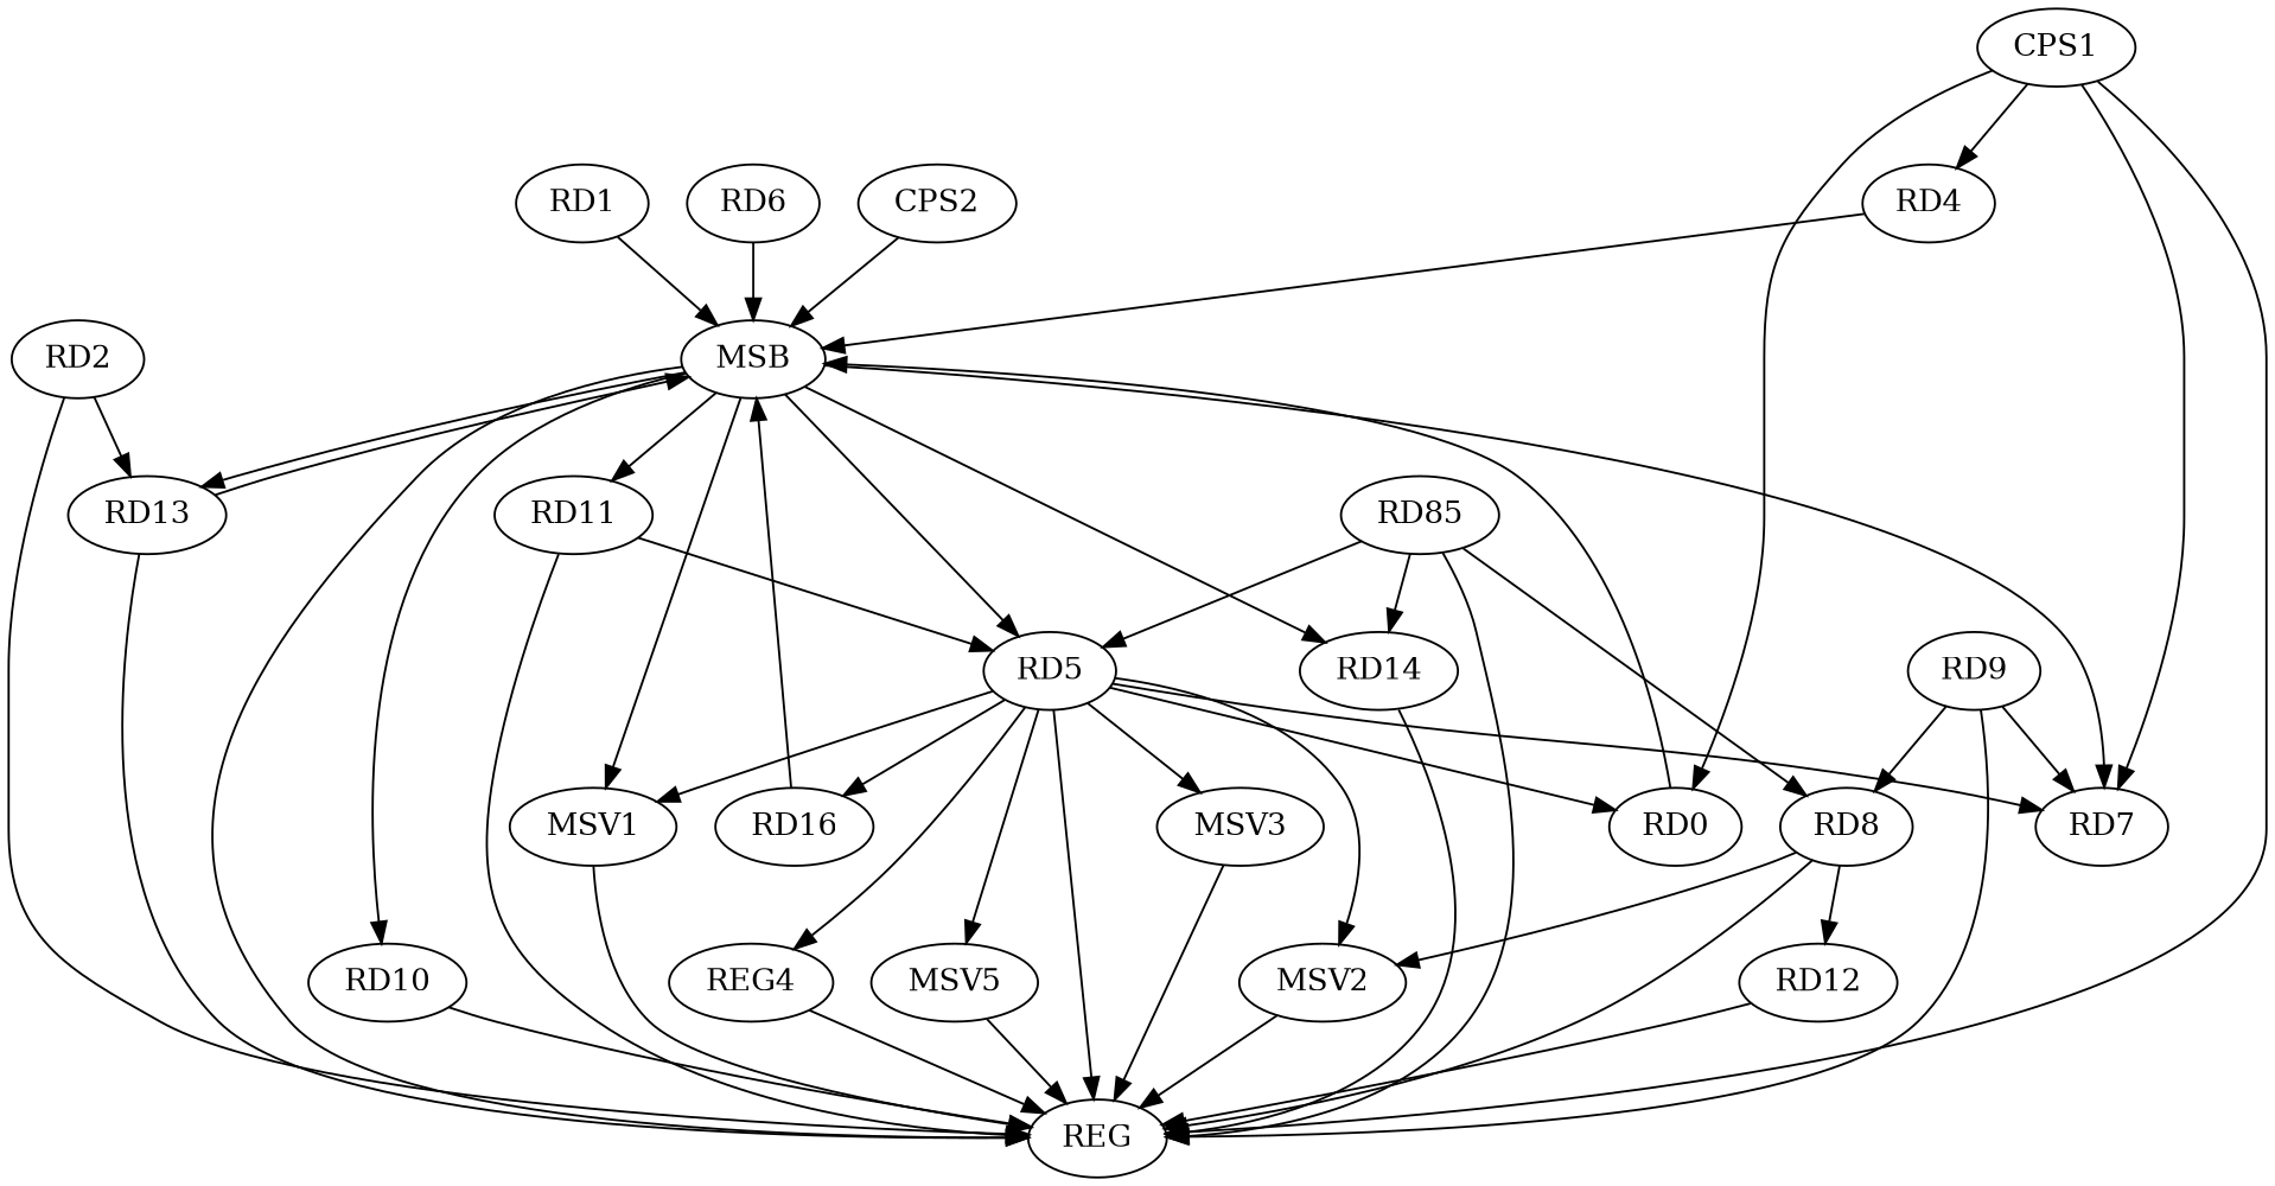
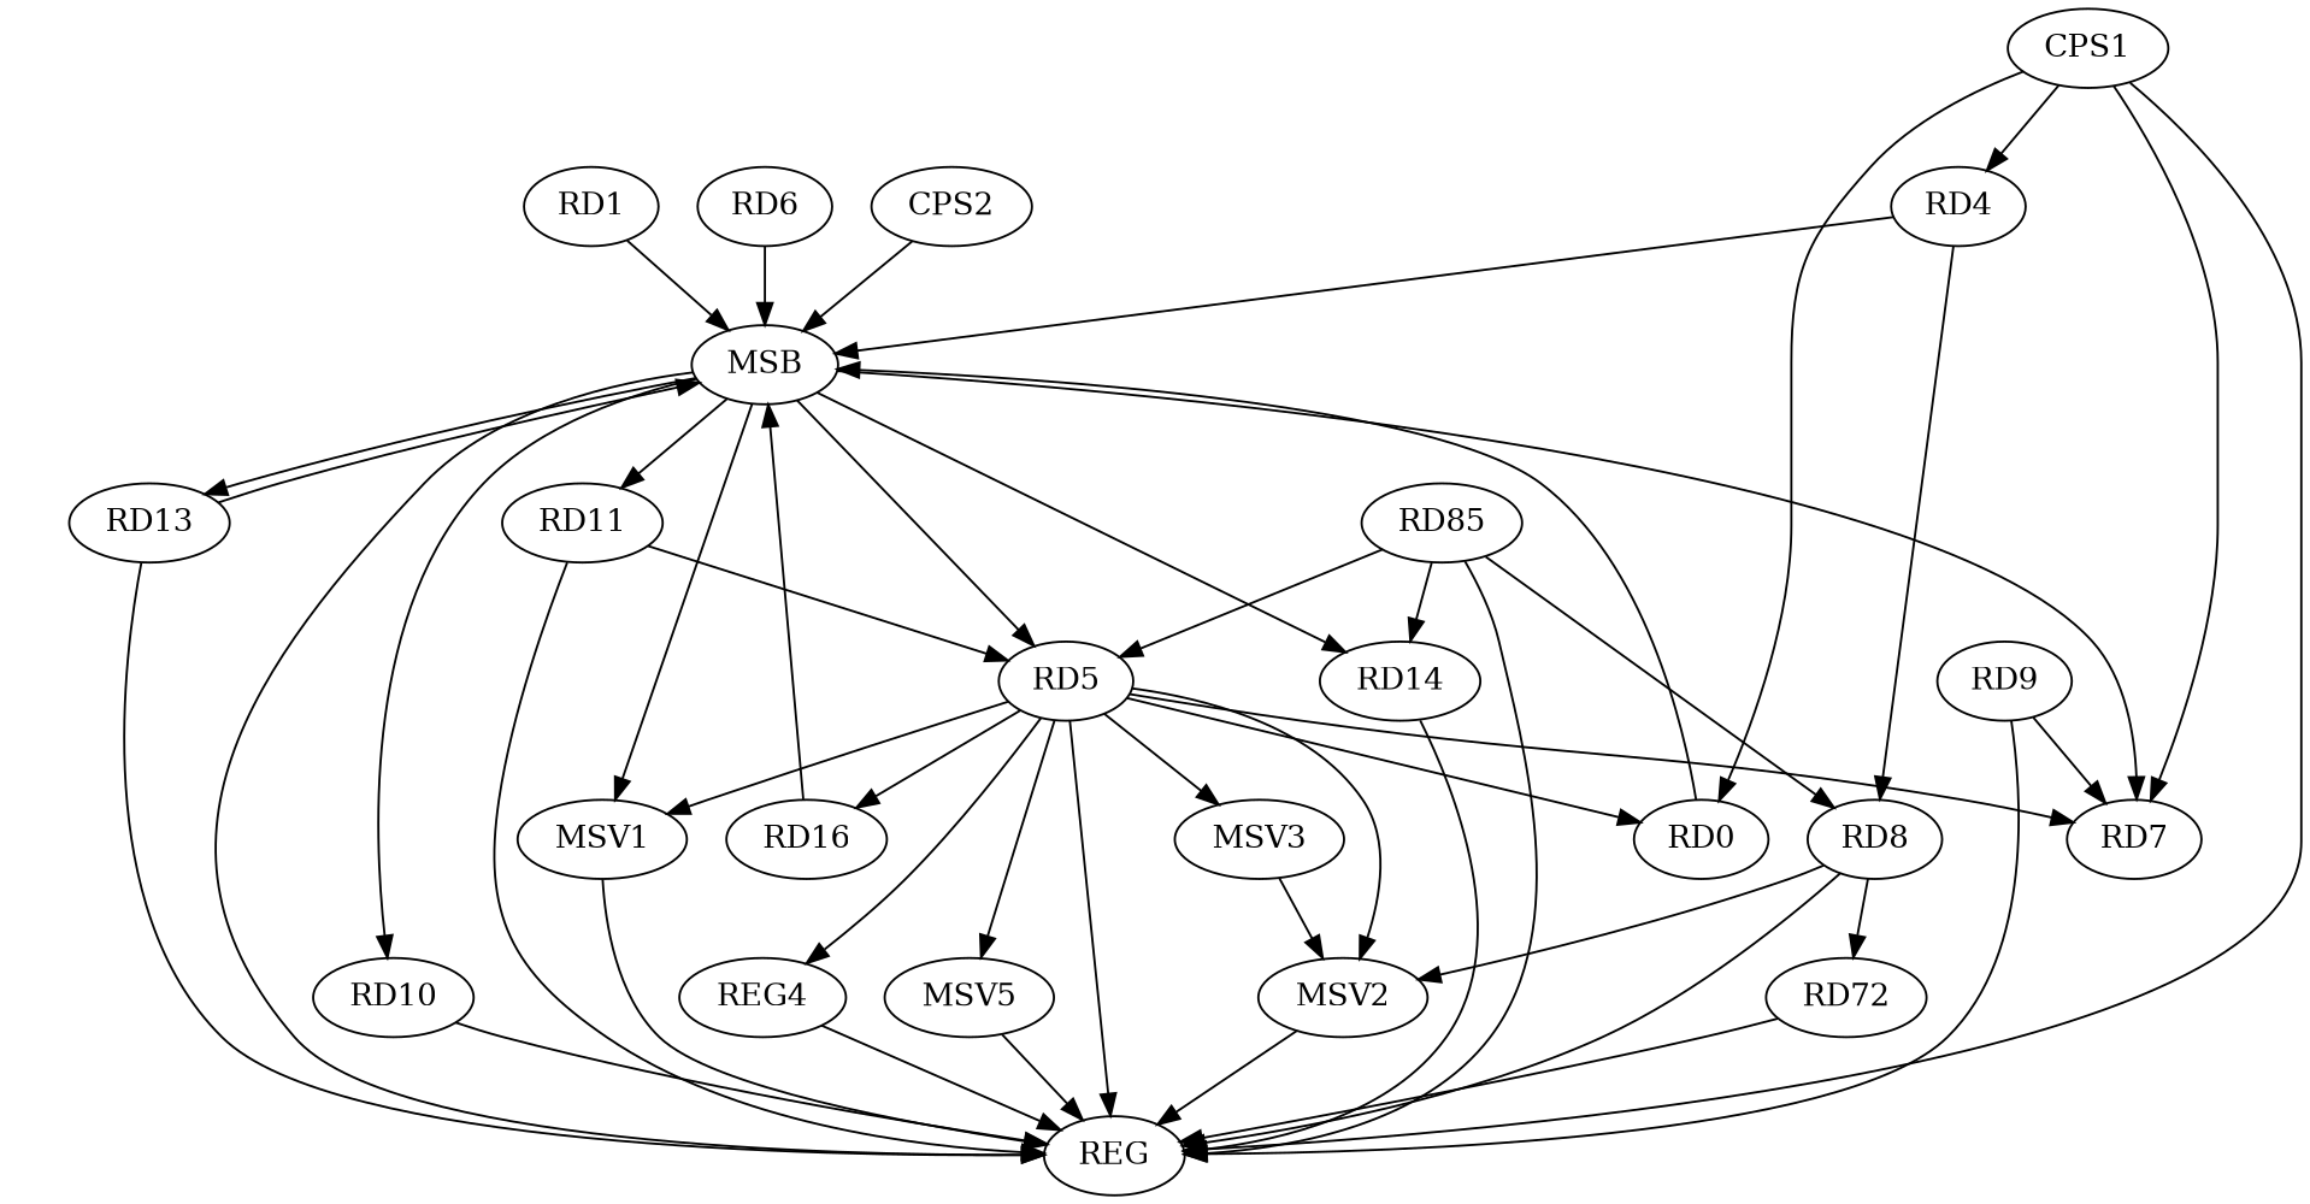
  strict digraph {
    n1 [label=RD1]
    n2 [label=MSB]
    n3 [label=RD13]
    n4 [label=REG]
    n5 [label=RD5]
    n6 [label=RD7]
    n7 [label=MSV1]
    n8 [label=RD10]
    n9 [label=RD11]
    n10 [label=RD14]
-   n11 [label=RD2]
    n12 [label=RD0]
    n13 [label=RD4]
    n14 [label=RD16]
    n15 [label=MSV2]
    n16 [label=MSV3]
    n17 [label=REG4]
    n18 [label=MSV5]
    n19 [label=RD6]
    n20 [label=RD8]
-   n21 [label=RD12]
+   n21 [label=RD72]
    n22 [label=RD9]
    n23 [label=RD85]
    n24 [label=CPS1]
    n25 [label=CPS2]
    n1 -> n2
    n2 -> n3
    n2 -> n4
    n2 -> n5
    n2 -> n6
    n2 -> n7
    n2 -> n8
    n2 -> n9
    n2 -> n10
    n3 -> n2
    n3 -> n4
    n5 -> n4
    n5 -> n6
    n5 -> n7
    n5 -> n12
    n5 -> n14
    n5 -> n15
    n5 -> n16
    n5 -> n17
    n5 -> n18
    n7 -> n4
    n8 -> n4
    n9 -> n4
    n9 -> n5
    n10 -> n4
-   n11 -> n3
-   n11 -> n4
    n12 -> n2
    n13 -> n2
    n14 -> n2
    n15 -> n4
-   n16 -> n4
+   n16 -> n15
    n17 -> n4
    n18 -> n4
    n19 -> n2
    n20 -> n4
    n20 -> n15
    n20 -> n21
    n21 -> n4
    n22 -> n4
    n22 -> n6
-   n22 -> n20
+   n13 -> n20
    n23 -> n4
    n23 -> n5
    n23 -> n10
    n23 -> n20
    n24 -> n4
    n24 -> n6
    n24 -> n12
    n24 -> n13
    n25 -> n2
  }
